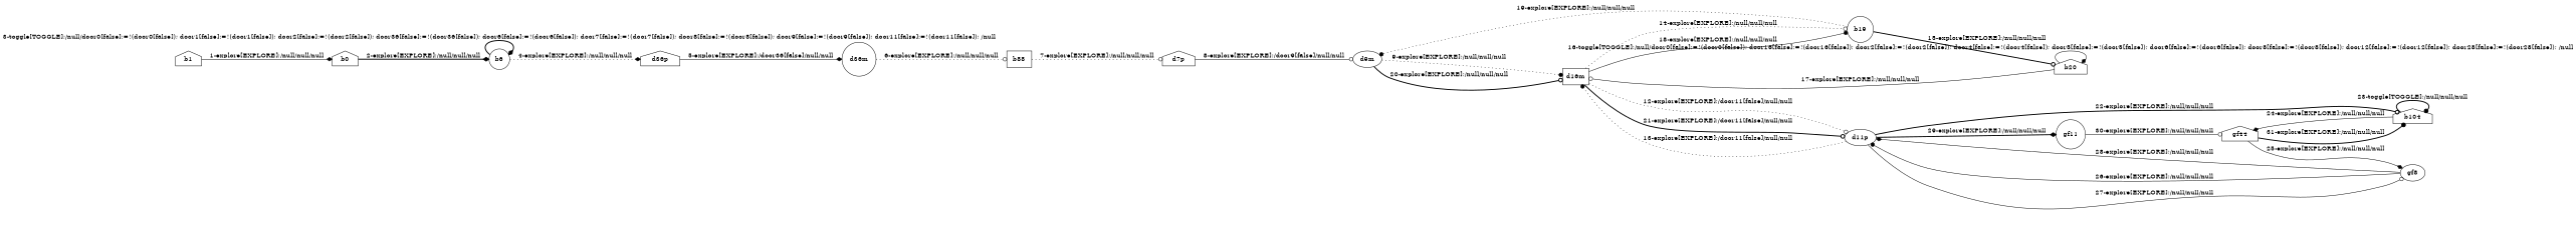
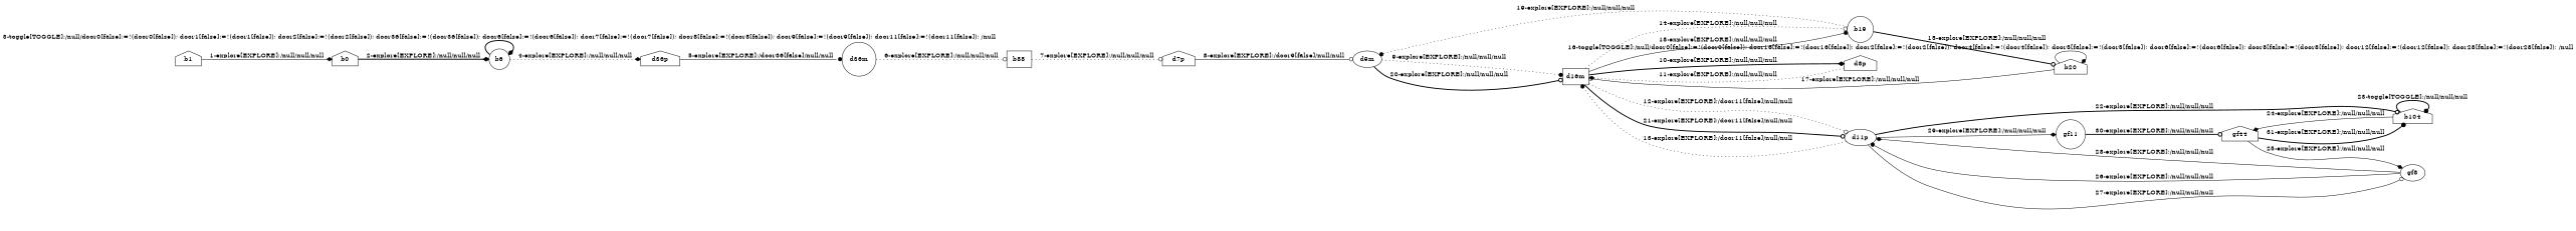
  digraph {
    rankdir=LR
    node [shape=house]
    edge [arrowhead=diamond style=solid]
    b1
    b0
    b6 [shape=circle]
    d36p
    d36m [shape=circle]
    b88 [shape=box]
    n7 [label=d7p]
    d9m [shape=ellipse]
    n9 [label=d16m shape=box]
+   d8p
    d11p [shape=ellipse]
    b19 [shape=circle]
    b104
    gf8 [shape=ellipse]
    gf11 [shape=circle]
    b20
    n17 [label=gf44]
    b1 -> b0 [label="1-explore[EXPLORE];/null/null/null"]
    b0 -> b6 [label="2-explore[EXPLORE];/null/null/null" style=bold]
    b6 -> b6 [label="3-toggle[TOGGLE];/null/door0[false]:=!(door0[false]); door1[false]:=!(door1[false]); door2[false]:=!(door2[false]); door36[false]:=!(door36[false]); door6[false]:=!(door6[false]); door7[false]:=!(door7[false]); door8[false]:=!(door8[false]); door9[false]:=!(door9[false]); door11[false]:=!(door11[false]); /null" style=bold]
    b6 -> d36p [label="4-explore[EXPLORE];/null/null/null" style=dotted]
-   d36p -> d36m [label="5-explore[EXPLORE];/door36[false]/null/null"]
+   d36p -> d36m [arrowhead=dot label="5-explore[EXPLORE];/door36[false]/null/null"]
    d36m -> b88 [arrowhead=odot label="6-explore[EXPLORE];/null/null/null" style=dotted]
    b88 -> n7 [arrowhead=odot label="7-explore[EXPLORE];/null/null/null" style=dotted]
    n7 -> d9m [arrowhead=odot label="8-explore[EXPLORE];/door9[false]/null/null"]
    d9m -> n9 [arrowhead=dot label="9-explore[EXPLORE];/null/null/null" style=dotted]
    d9m -> n9 [arrowhead=odot label="20-explore[EXPLORE];/null/null/null" style=bold]
+   n9 -> d8p [label="10-explore[EXPLORE];/null/null/null" style=bold]
    n9 -> d11p [arrowhead=odot label="12-explore[EXPLORE];/door11[false]/null/null" style=dotted]
    n9 -> d11p [arrowhead=odot label="21-explore[EXPLORE];/door11[false]/null/null" style=bold]
    n9 -> b19 [arrowhead=odot label="14-explore[EXPLORE];/null/null/null" style=dotted]
    n9 -> b19 [arrowhead=dot label="18-explore[EXPLORE];/null/null/null"]
+   d8p -> n9 [label="11-explore[EXPLORE];/null/null/null" style=dotted]
    d11p -> n9 [arrowhead=dot label="13-explore[EXPLORE];/door11[false]/null/null" style=dotted]
    d11p -> b104 [arrowhead=odot label="22-explore[EXPLORE];/null/null/null" style=bold]
    d11p -> gf8 [arrowhead=odot label="27-explore[EXPLORE];/null/null/null"]
-   d11p -> gf11 [label="29-explore[EXPLORE];/null/null/null" style=bold]
+   d11p -> gf11 [label="29-explore[EXPLORE];/null/null/null"]
    b19 -> d9m [arrowhead=dot label="19-explore[EXPLORE];/null/null/null" style=dotted]
    b19 -> b20 [arrowhead=odot label="15-explore[EXPLORE];/null/null/null" style=bold]
    b104 -> b104 [arrowhead=dot label="23-toggle[TOGGLE];/null/null/null" style=bold]
    b104 -> n17 [label="24-explore[EXPLORE];/null/null/null"]
    gf8 -> d11p [arrowhead=dot label="26-explore[EXPLORE];/null/null/null"]
    gf8 -> d11p [label="28-explore[EXPLORE];/null/null/null"]
-   gf11 -> n17 [arrowhead=odot label="30-explore[EXPLORE];/null/null/null"]
+   gf11 -> n17 [arrowhead=odot label="30-explore[EXPLORE];/null/null/null" style=bold]
    b20 -> n9 [arrowhead=odot label="17-explore[EXPLORE];/null/null/null"]
    b20 -> b20 [label="16-toggle[TOGGLE];/null/door0[false]:=!(door0[false]); door16[false]:=!(door16[false]); door2[false]:=!(door2[false]); door4[false]:=!(door4[false]); door5[false]:=!(door5[false]); door6[false]:=!(door6[false]); door8[false]:=!(door8[false]); door12[false]:=!(door12[false]); door28[false]:=!(door28[false]); /null"]
    n17 -> b104 [arrowhead=dot label="31-explore[EXPLORE];/null/null/null" style=bold]
    n17 -> gf8 [label="25-explore[EXPLORE];/null/null/null"]
  }
